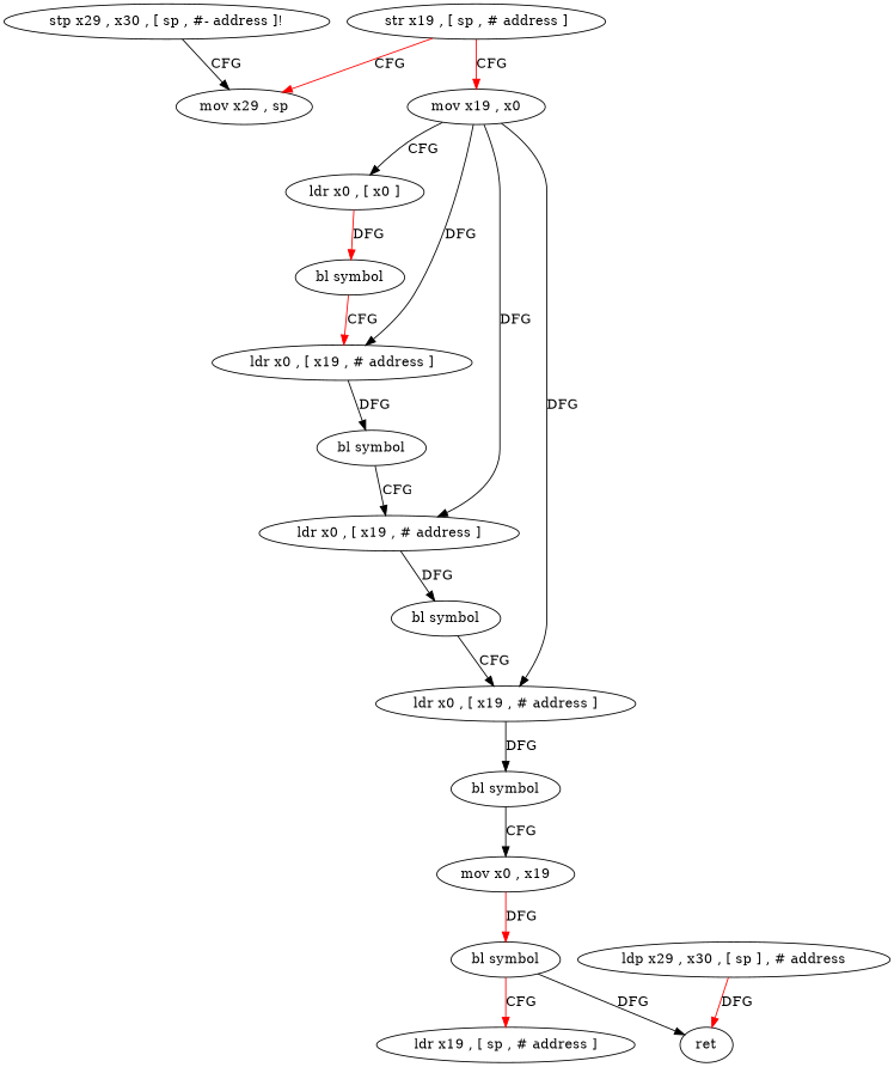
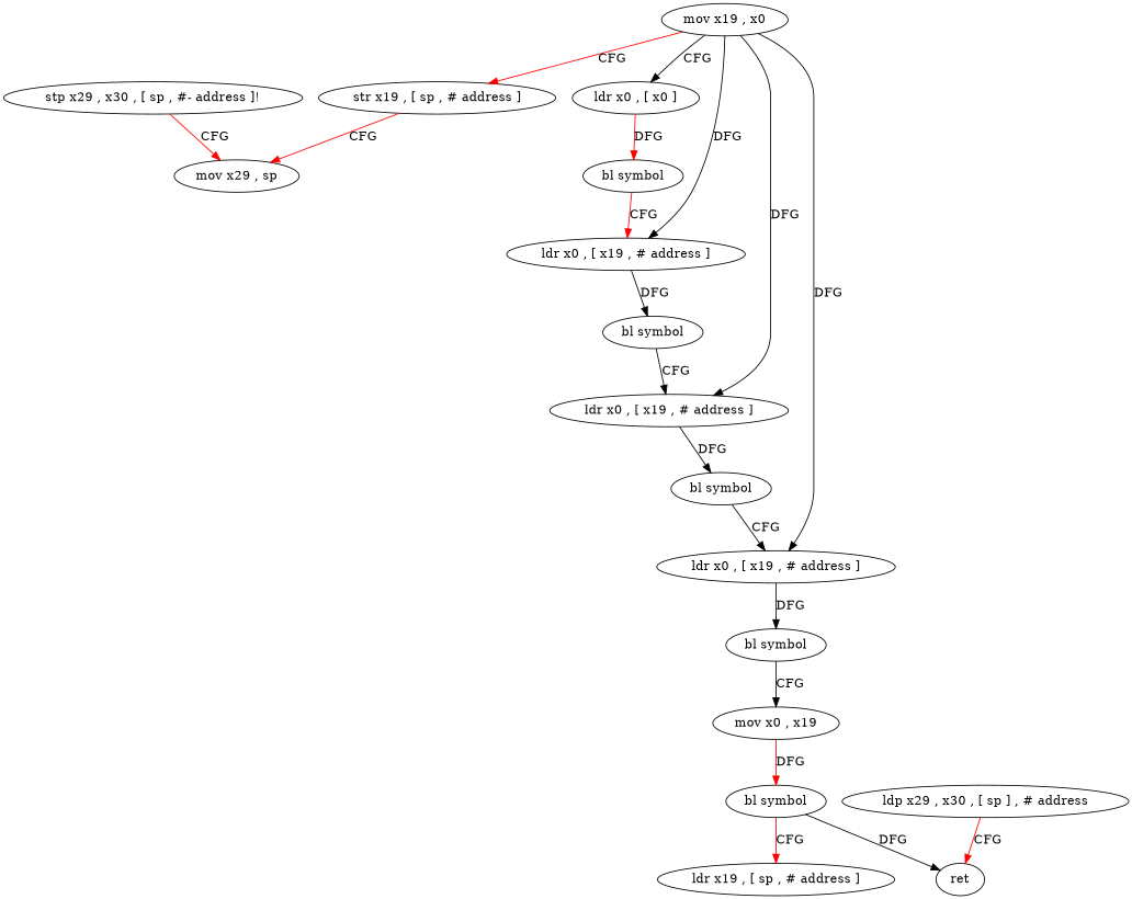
  digraph {
    edge [color=black]
    n1 [label="stp x29 , x30 , [ sp , #- address ]!"]
    n2 [label="mov x29 , sp"]
    n3 [label="str x19 , [ sp , # address ]"]
    n4 [label="mov x19 , x0"]
    n5 [label="ldr x0 , [ x0 ]"]
    n6 [label="ldr x0 , [ x19 , # address ]"]
    n7 [label="ldr x0 , [ x19 , # address ]"]
    n8 [label="ldr x0 , [ x19 , # address ]"]
    n9 [label="bl symbol"]
    n10 [label="bl symbol"]
    n11 [label="bl symbol"]
    n12 [label="bl symbol"]
    n13 [label="mov x0 , x19"]
    n14 [label="bl symbol"]
    n15 [label="ldr x19 , [ sp , # address ]"]
    n16 [label=ret]
    n17 [label="ldp x29 , x30 , [ sp ] , # address"]
-   n1 -> n2 [label=CFG]
+   n1 -> n2 [color=red label=CFG]
    n3 -> n2 [color=red label=CFG]
-   n3 -> n4 [color=red label=CFG]
+   n4 -> n3 [color=red label=CFG]
    n4 -> n5 [label=CFG]
    n4 -> n6 [label=DFG]
    n4 -> n7 [label=DFG]
    n4 -> n8 [label=DFG]
    n5 -> n9 [color=red label=DFG]
    n6 -> n10 [label=DFG]
    n7 -> n11 [label=DFG]
    n8 -> n12 [label=DFG]
    n9 -> n6 [color=red label=CFG]
    n10 -> n7 [label=CFG]
    n11 -> n8 [label=CFG]
    n12 -> n13 [label=CFG]
    n13 -> n14 [color=red label=DFG]
    n14 -> n15 [color=red label=CFG]
    n14 -> n16 [label=DFG]
-   n17 -> n16 [color=red label=DFG]
+   n17 -> n16 [color=red label=CFG]
  }
